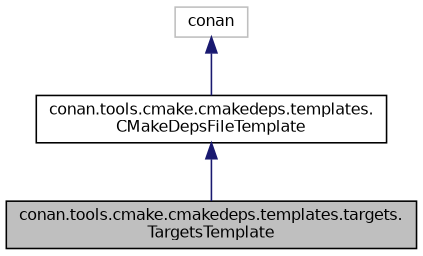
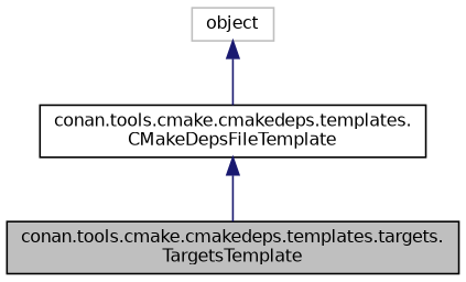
  digraph {
    node [color=black fillcolor=white fontname=Helvetica fontsize=10 shape=record style=filled]
    edge [color=midnightblue dir=back fontname=Helvetica fontsize=10 labelfontname=Helvetica labelfontsize=10 style=solid]
    n1 [fillcolor=grey75 fontcolor=black height=0.2 label="conan.tools.cmake.cmakedeps.templates.targets.\lTargetsTemplate" width=0.4]
    n2 [height=0.2 label="conan.tools.cmake.cmakedeps.templates.\lCMakeDepsFileTemplate" width=0.4]
-   n3 [color=grey75 height=0.2 label=conan width=0.4]
+   n3 [color=grey75 height=0.2 label=object width=0.4]
    n2 -> n1
    n3 -> n2
  }
